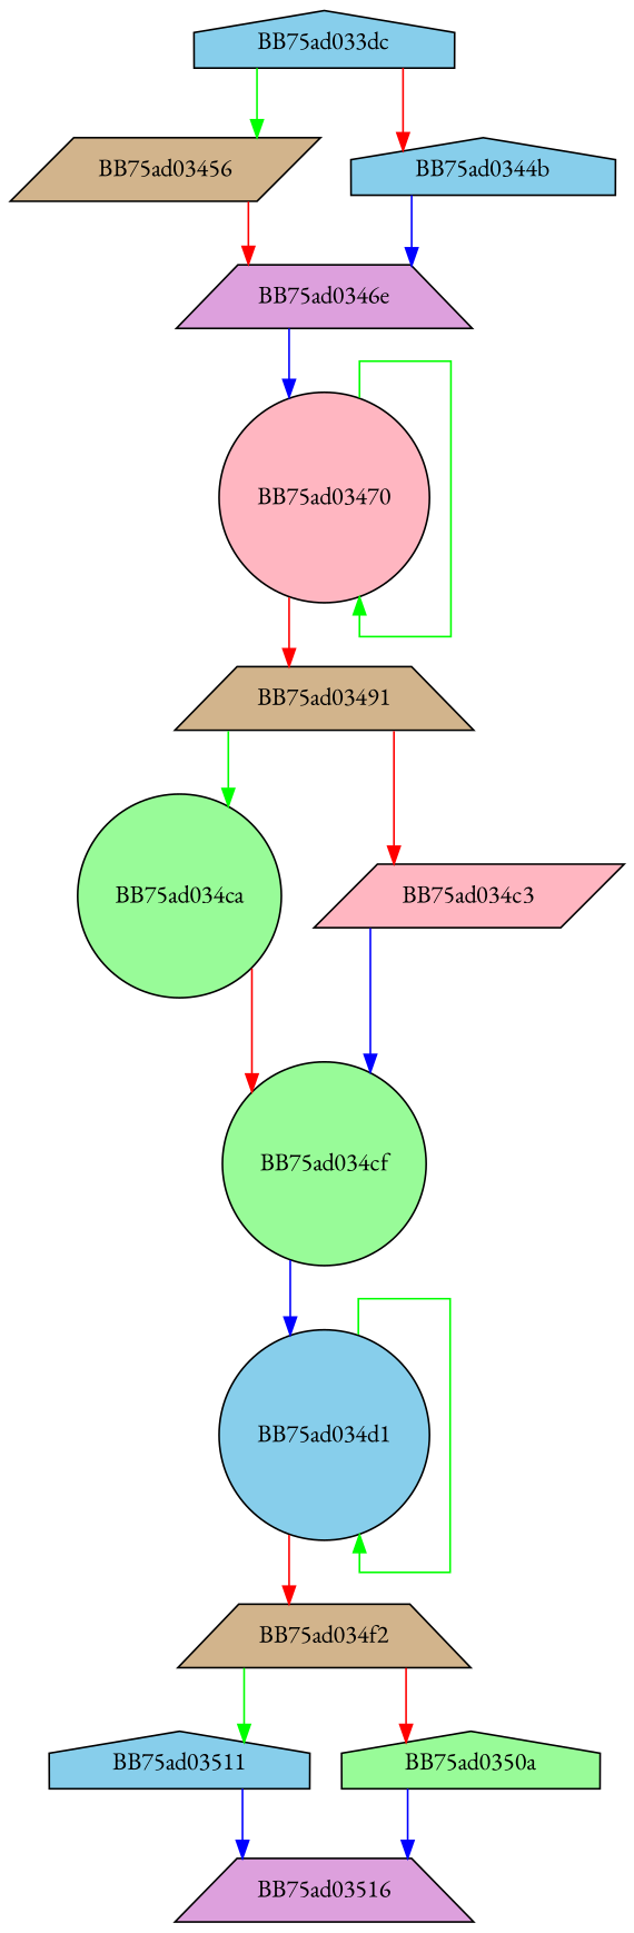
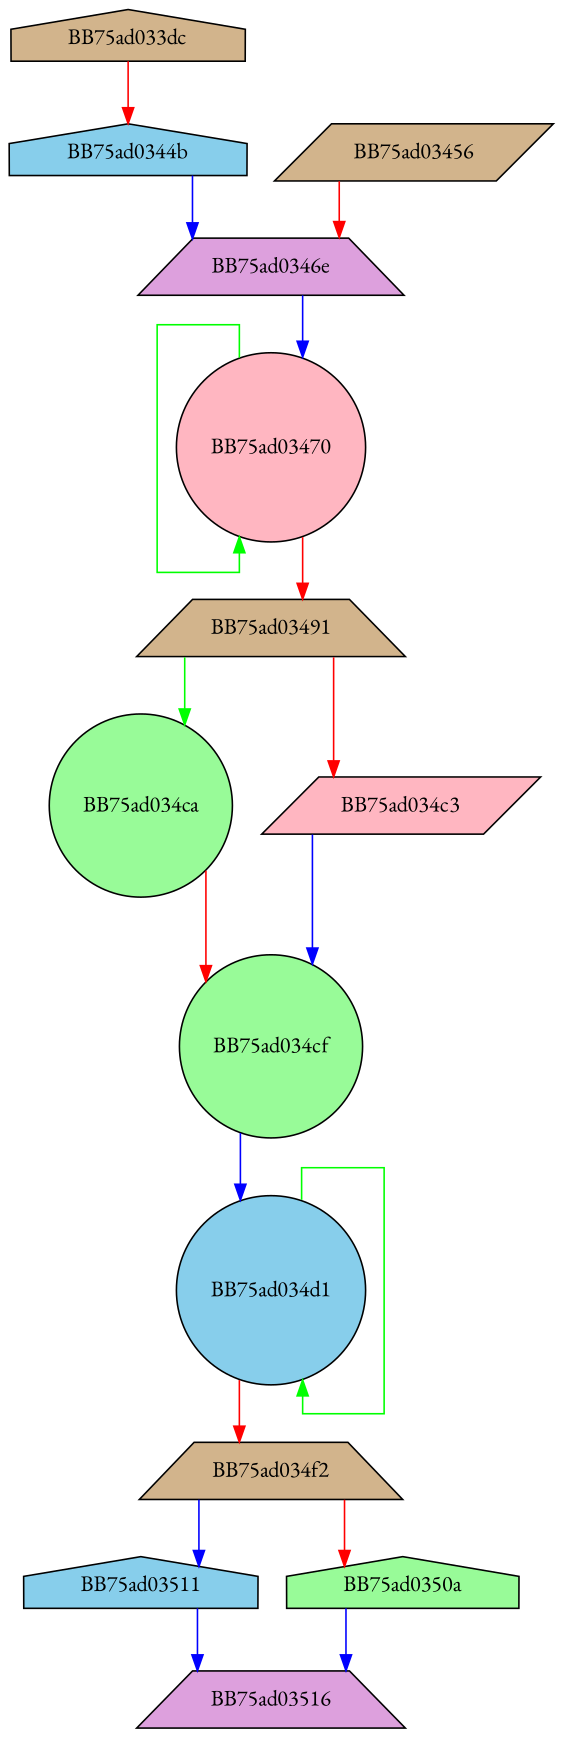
  digraph {
    fontname="EB Garamond"
    splines=ortho
    node [fillcolor=skyblue fontname="EB Garamond" shape=house style=filled]
    edge [color=red fontname="EB Garamond"]
-   BB75ad033dc
+   BB75ad033dc [fillcolor=tan]
    BB75ad03456 [fillcolor=tan shape=parallelogram]
    BB75ad0344b
    BB75ad0346e [fillcolor=plum shape=trapezium]
    BB75ad03470 [fillcolor=lightpink shape=circle]
    BB75ad03491 [fillcolor=tan shape=trapezium]
    BB75ad034ca [fillcolor=palegreen shape=circle]
    BB75ad034c3 [fillcolor=lightpink shape=parallelogram]
    BB75ad034cf [fillcolor=palegreen shape=circle]
    BB75ad034d1 [shape=circle]
    BB75ad034f2 [fillcolor=tan shape=trapezium]
    BB75ad03511
    BB75ad0350a [fillcolor=palegreen]
    BB75ad03516 [fillcolor=plum shape=trapezium]
-   BB75ad033dc -> BB75ad03456 [color=green]
    BB75ad033dc -> BB75ad0344b
    BB75ad03456 -> BB75ad0346e
    BB75ad0344b -> BB75ad0346e [color=blue]
    BB75ad0346e -> BB75ad03470 [color=blue]
    BB75ad03470 -> BB75ad03470 [color=green]
    BB75ad03470 -> BB75ad03491
    BB75ad03491 -> BB75ad034ca [color=green]
    BB75ad03491 -> BB75ad034c3
    BB75ad034ca -> BB75ad034cf
    BB75ad034c3 -> BB75ad034cf [color=blue]
    BB75ad034cf -> BB75ad034d1 [color=blue]
    BB75ad034d1 -> BB75ad034d1 [color=green]
    BB75ad034d1 -> BB75ad034f2
-   BB75ad034f2 -> BB75ad03511 [color=green]
+   BB75ad034f2 -> BB75ad03511 [color=blue]
    BB75ad034f2 -> BB75ad0350a
    BB75ad03511 -> BB75ad03516 [color=blue]
    BB75ad0350a -> BB75ad03516 [color=blue]
  }
